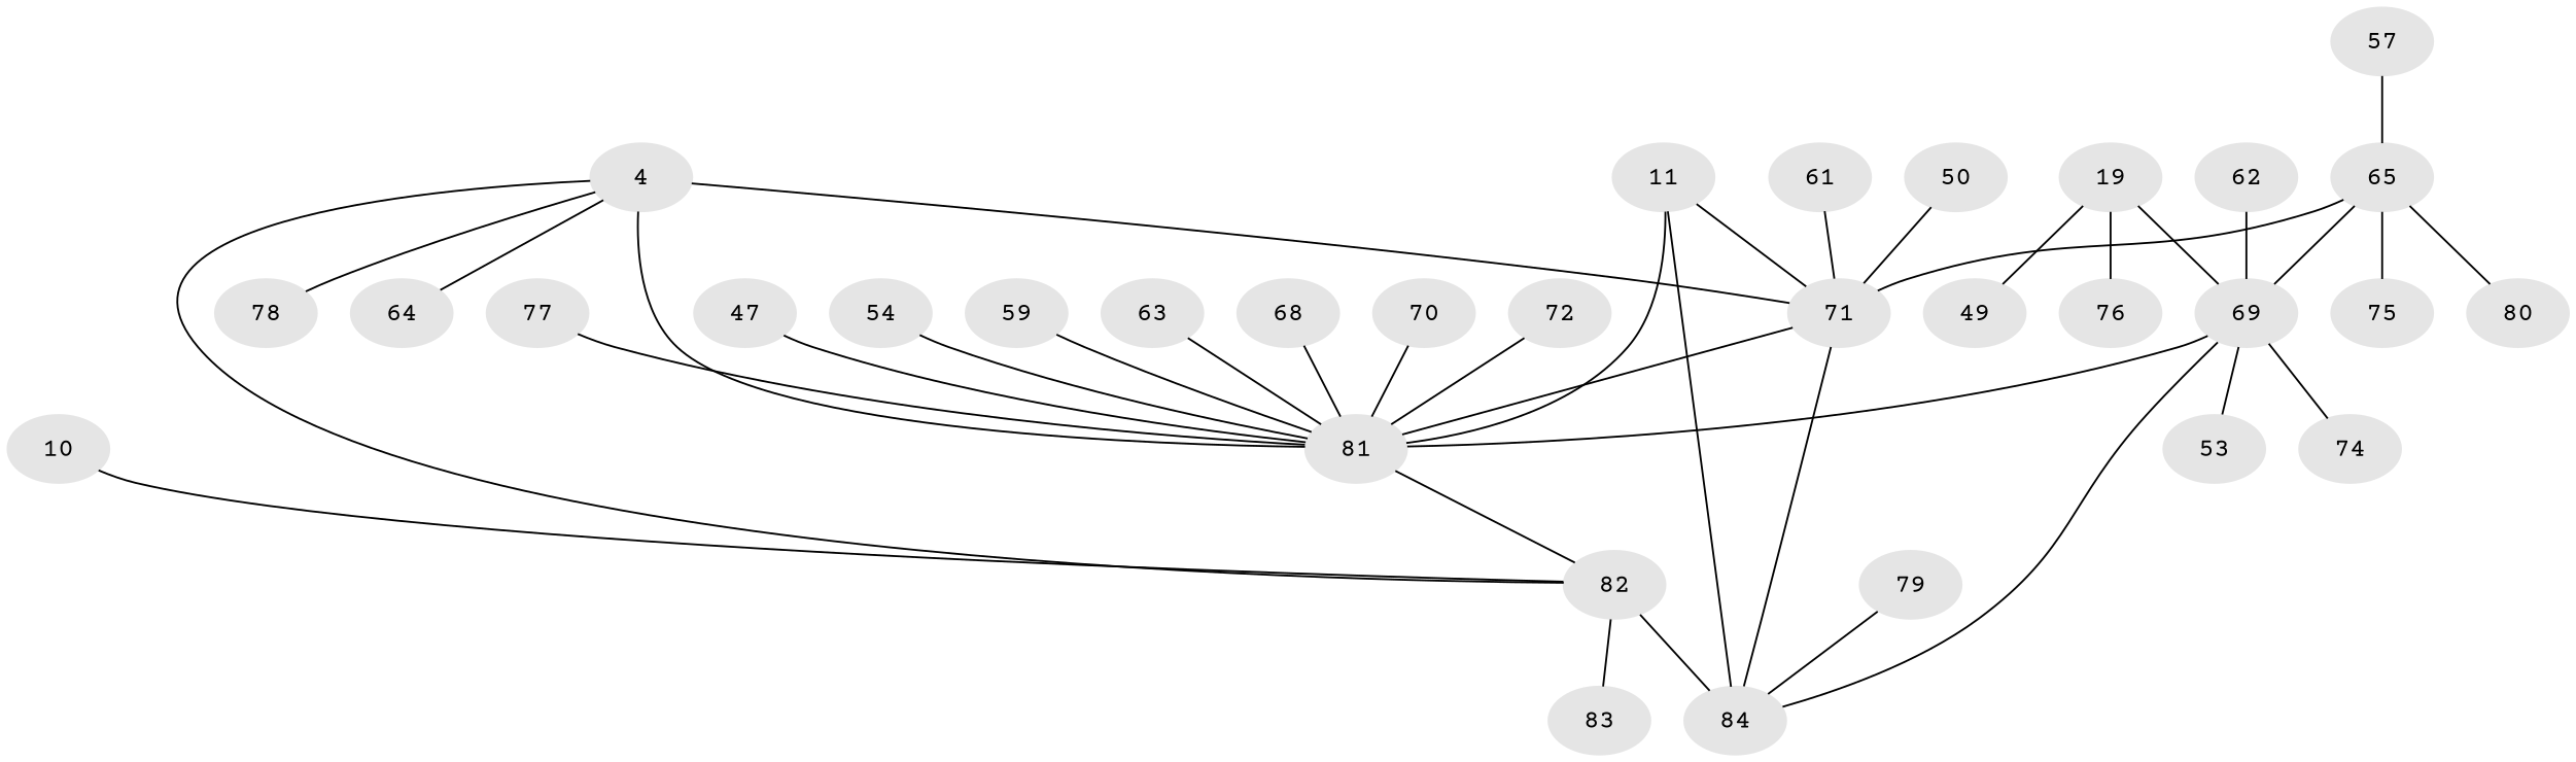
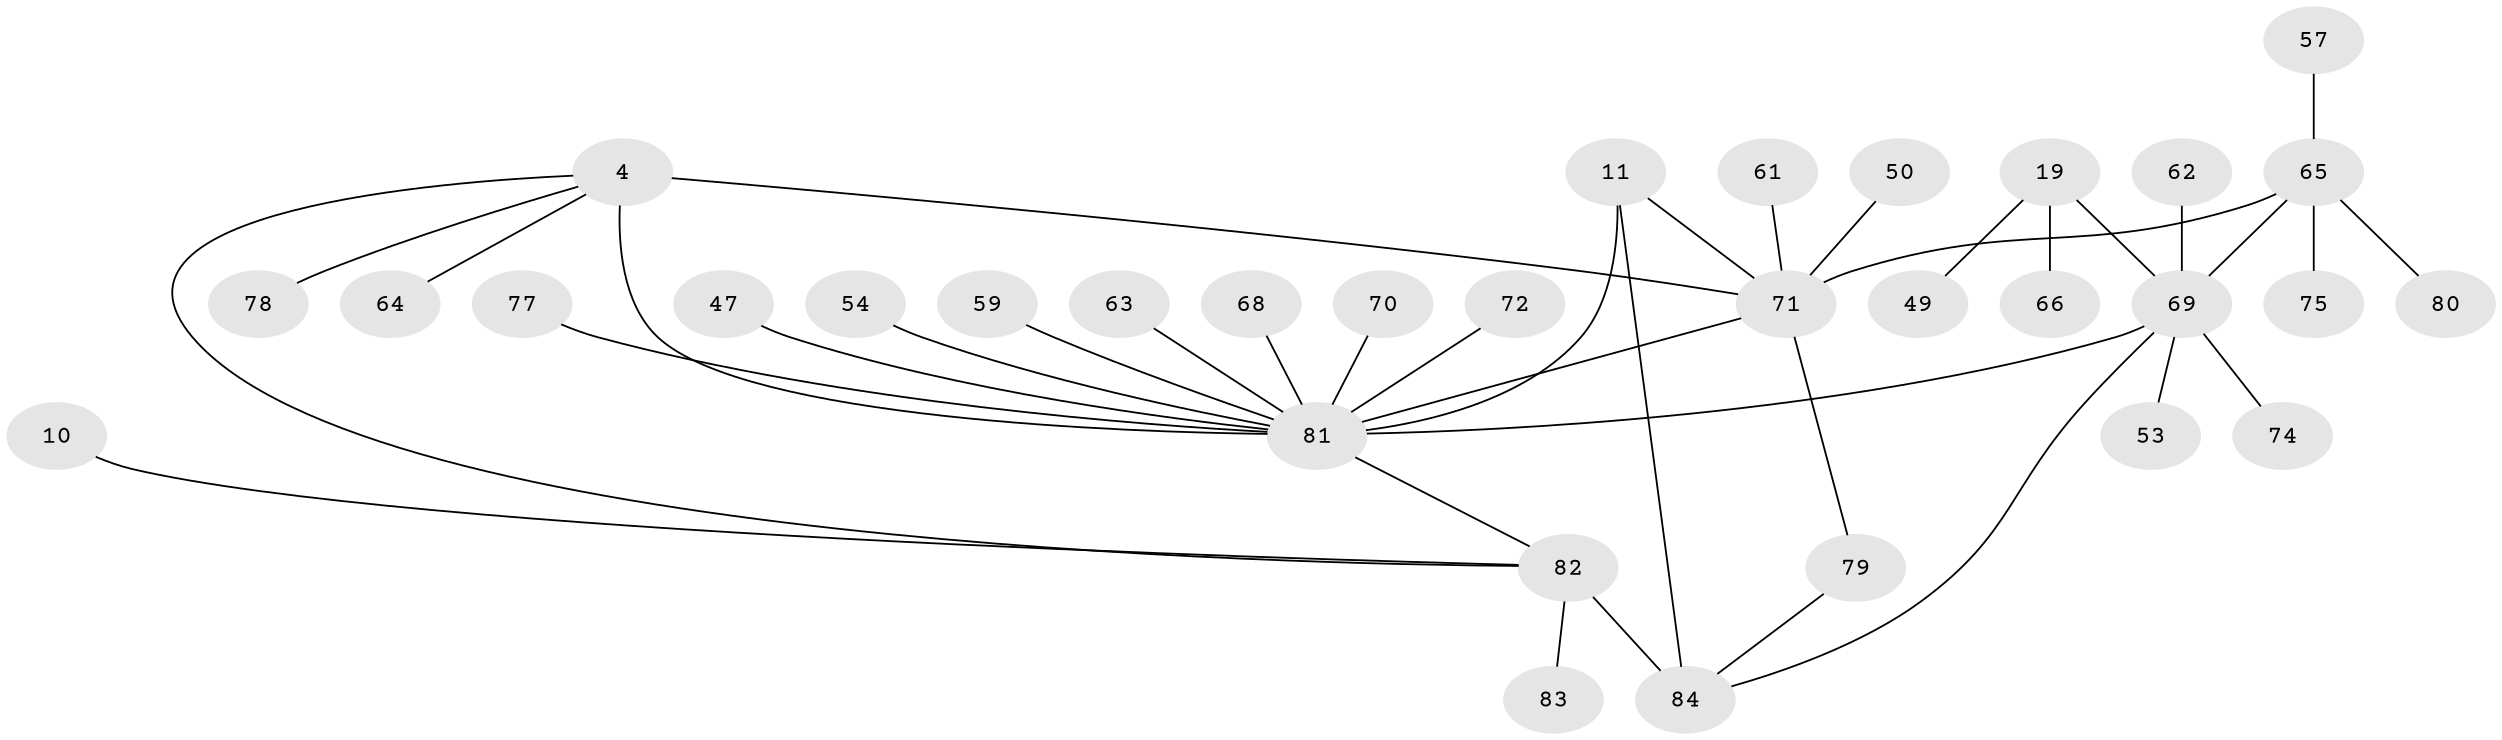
  graph {
    fontname="Courier Prime"
    node [color=gray90 fontname="Courier Prime" style=filled]
    edge [fontname="Courier Prime"]
    4 [super="+3"]
    64
    71 [super="+7+40"]
    78
    81 [super="+45+36+38+51+52+53+58+67"]
    82 [super="+66+15"]
    84 [super="+16+41"]
    83 [super="+43"]
    11 [super="+9"]
    19 [super="+18"]
    49 [super="+48"]
    69 [super="+20+26+31+39+44"]
-   76
+   76 [label=66]
    n14 [label=53]
    74
    47 [super="+32"]
    50
    54 [super="+25"]
    65 [super="+8+29+55+56"]
    75
    80
    57
    59
    n24 [label=10]
    61
    62
    63
    68
    70
    72
    77 [super="+28"]
    79
    4 -- 64
    4 -- 71
    4 -- 78
    4 -- 81 [weight=6]
    4 -- 82
    71 -- 81 [weight=2]
-   71 -- 84
+   71 -- 79
    81 -- 82
    82 -- 84 [weight=4]
    82 -- 83
    11 -- 71
    11 -- 81 [weight=4]
    11 -- 84
    19 -- 49
    19 -- 69 [weight=4]
    19 -- 76
    69 -- 81 [weight=3]
    69 -- 84
    69 -- n14
    69 -- 74
    47 -- 81
    50 -- 71
    54 -- 81
    65 -- 71 [weight=4]
    65 -- 69
    65 -- 75
    65 -- 80
    57 -- 65
    59 -- 81
    n24 -- 82
    61 -- 71
    62 -- 69
    63 -- 81
    68 -- 81
    70 -- 81
    72 -- 81
    77 -- 81
    79 -- 84
  }
